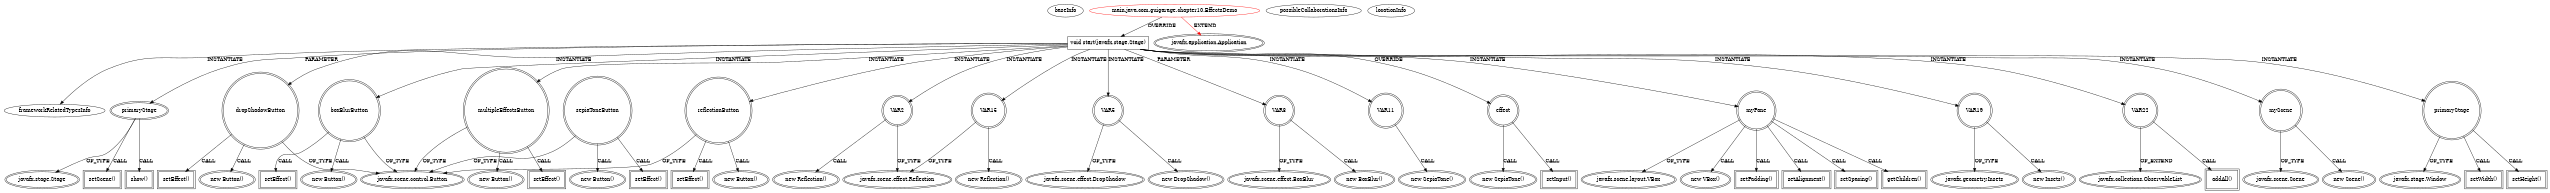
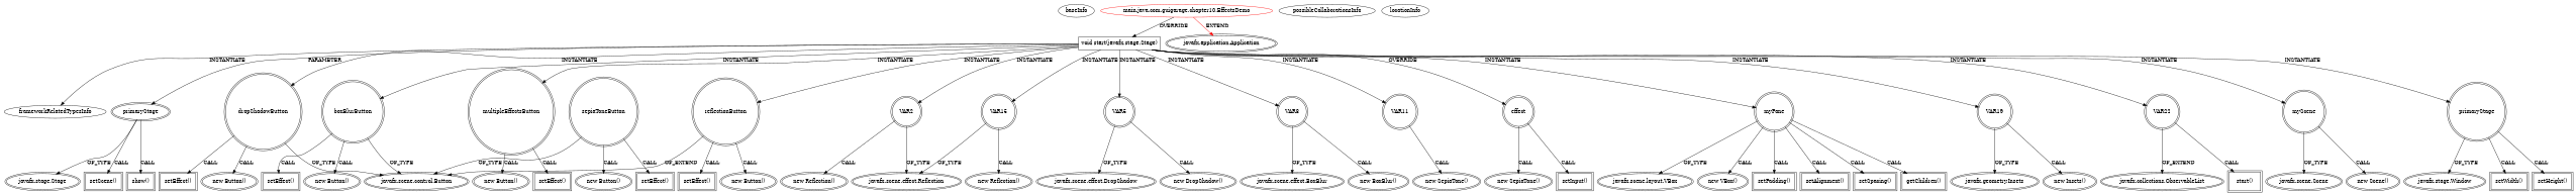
  digraph {
    node [isFrameworkType=true vertexType=VARIABLE_EXPRESION peripheries=2]
    baseInfo [category=extension_graph graphId=2841 isAnonymous=false possibleRelation=false isFrameworkType="" vertexType="" peripheries=""]
    frameworkRelatedTypesInfo [0="javafx.application.Application" isFrameworkType="" vertexType="" peripheries=""]
    possibleCollaborationsInfo [isFrameworkType="" vertexType="" peripheries=""]
    locationInfo [contextSignature=EffectsDemo filePath="/guigarage-mastering-javafx-controls/mastering-javafx-controls-master/src/main/java/com/guigarage/chapter10/EffectsDemo.java" graphId=2841 projectName="guigarage-mastering-javafx-controls" isFrameworkType="" vertexType="" peripheries=""]
    n5 [color=red isFrameworkType=false label="main.java.com.guigarage.chapter10.EffectsDemo" vertexType=ROOT_CLIENT_CLASS_DECLARATION peripheries=""]
    n6 [label="javafx.application.Application" vertexType=FRAMEWORK_CLASS_TYPE]
    n7 [isFrameworkType=false label="void start(javafx.stage.Stage)" shape=box vertexType=OVERRIDING_METHOD_DECLARATION peripheries=""]
    n8 [label=primaryStage vertexType=PARAMETER_DECLARATION]
    n9 [label=reflectionButton shape=circle]
    n10 [label=VAR2 shape=circle]
    n11 [label=dropShadowButton shape=circle]
    n12 [label=VAR5 shape=circle]
    n13 [label=boxBlurButton shape=circle]
    n14 [label=VAR8 shape=circle]
    n15 [label=VAR11 shape=circle]
    n16 [label=multipleEffectsButton shape=circle]
    n17 [label=effect shape=circle]
    n18 [label=VAR15 shape=circle]
    n19 [label=myPane shape=circle]
    n20 [label=VAR19 shape=circle]
    n21 [label=VAR22 shape=circle]
    n22 [label=myScene shape=circle]
    n23 [label=primaryStage shape=circle]
    n24 [label="javafx.stage.Stage" vertexType=FRAMEWORK_CLASS_TYPE]
    n25 [label="setScene()" shape=box vertexType=INSIDE_CALL]
    n26 [label="show()" shape=box vertexType=INSIDE_CALL]
    n27 [label="javafx.scene.control.Button" vertexType=FRAMEWORK_CLASS_TYPE]
    n28 [label="new Button()" vertexType=CONSTRUCTOR_CALL]
    n29 [label="setEffect()" shape=box vertexType=INSIDE_CALL]
    n30 [label="javafx.scene.effect.Reflection" vertexType=FRAMEWORK_CLASS_TYPE]
    n31 [label="new Reflection()" vertexType=CONSTRUCTOR_CALL]
    n32 [label="new Button()" vertexType=CONSTRUCTOR_CALL]
    n33 [label="setEffect()" shape=box vertexType=INSIDE_CALL]
    n34 [label="javafx.scene.effect.DropShadow" vertexType=FRAMEWORK_CLASS_TYPE]
    n35 [label="new DropShadow()" vertexType=CONSTRUCTOR_CALL]
    n36 [label="new Button()" vertexType=CONSTRUCTOR_CALL]
    n37 [label="setEffect()" shape=box vertexType=INSIDE_CALL]
    n38 [label="javafx.scene.effect.BoxBlur" vertexType=FRAMEWORK_CLASS_TYPE]
    n39 [label="new BoxBlur()" vertexType=CONSTRUCTOR_CALL]
    n40 [label=sepiaToneButton shape=circle]
    n41 [label="new Button()" vertexType=CONSTRUCTOR_CALL]
    n42 [label="setEffect()" shape=box vertexType=INSIDE_CALL]
    n43 [label="new SepiaTone()" vertexType=CONSTRUCTOR_CALL]
    n44 [label="new Button()" vertexType=CONSTRUCTOR_CALL]
    n45 [label="setEffect()" shape=box vertexType=INSIDE_CALL]
    n46 [label="new SepiaTone()" vertexType=CONSTRUCTOR_CALL]
    n47 [label="setInput()" shape=box vertexType=INSIDE_CALL]
    n48 [label="new Reflection()" vertexType=CONSTRUCTOR_CALL]
    n49 [label="javafx.scene.layout.VBox" vertexType=FRAMEWORK_CLASS_TYPE]
    n50 [label="new VBox()" vertexType=CONSTRUCTOR_CALL]
    n51 [label="setPadding()" shape=box vertexType=INSIDE_CALL]
    n52 [label="setAlignment()" shape=box vertexType=INSIDE_CALL]
    n53 [label="setSpacing()" shape=box vertexType=INSIDE_CALL]
    n54 [label="getChildren()" shape=box vertexType=INSIDE_CALL]
    n55 [label="javafx.geometry.Insets" vertexType=FRAMEWORK_CLASS_TYPE]
    n56 [label="new Insets()" vertexType=CONSTRUCTOR_CALL]
    n57 [label="javafx.collections.ObservableList" vertexType=FRAMEWORK_INTERFACE_TYPE]
-   n58 [label="addAll()" shape=box vertexType=INSIDE_CALL]
+   n58 [label="start()" shape=box vertexType=INSIDE_CALL]
    n59 [label="javafx.scene.Scene" vertexType=FRAMEWORK_CLASS_TYPE]
    n60 [label="new Scene()" vertexType=CONSTRUCTOR_CALL]
    n61 [label="javafx.stage.Window" vertexType=FRAMEWORK_CLASS_TYPE]
    n62 [label="setWidth()" shape=box vertexType=INSIDE_CALL]
    n63 [label="setHeight()" shape=box vertexType=INSIDE_CALL]
    n5 -> n6 [color=red label=EXTEND]
    n5 -> n7 [label=OVERRIDE]
    n7 -> frameworkRelatedTypesInfo [label=INSTANTIATE]
    n7 -> n8 [label=PARAMETER]
    n7 -> n9 [label=INSTANTIATE]
    n7 -> n10 [label=INSTANTIATE]
    n7 -> n11 [label=INSTANTIATE]
    n7 -> n12 [label=INSTANTIATE]
    n7 -> n13 [label=INSTANTIATE]
-   n7 -> n14 [label=PARAMETER]
+   n7 -> n14 [label=INSTANTIATE]
    n7 -> n15 [label=INSTANTIATE]
    n7 -> n16 [label=INSTANTIATE]
    n7 -> n17 [label=OVERRIDE]
    n7 -> n18 [label=INSTANTIATE]
    n7 -> n19 [label=INSTANTIATE]
    n7 -> n20 [label=INSTANTIATE]
    n7 -> n21 [label=INSTANTIATE]
    n7 -> n22 [label=INSTANTIATE]
    n7 -> n23 [label=INSTANTIATE]
    n8 -> n24 [label=OF_TYPE]
    n8 -> n25 [label=CALL]
    n8 -> n26 [label=CALL]
-   n9 -> n27 [label=OF_TYPE]
+   n9 -> n27 [label=OF_EXTEND]
    n9 -> n28 [label=CALL]
    n9 -> n29 [label=CALL]
    n10 -> n30 [label=OF_TYPE]
    n10 -> n31 [label=CALL]
    n11 -> n27 [label=OF_TYPE]
    n11 -> n32 [label=CALL]
    n11 -> n33 [label=CALL]
    n12 -> n34 [label=OF_TYPE]
    n12 -> n35 [label=CALL]
    n13 -> n27 [label=OF_TYPE]
    n13 -> n36 [label=CALL]
    n13 -> n37 [label=CALL]
    n14 -> n38 [label=OF_TYPE]
    n14 -> n39 [label=CALL]
    n15 -> n43 [label=CALL]
-   n16 -> n27 [label=OF_TYPE]
    n16 -> n44 [label=CALL]
    n16 -> n45 [label=CALL]
    n17 -> n46 [label=CALL]
    n17 -> n47 [label=CALL]
    n18 -> n30 [label=OF_TYPE]
    n18 -> n48 [label=CALL]
    n19 -> n49 [label=OF_TYPE]
    n19 -> n50 [label=CALL]
    n19 -> n51 [label=CALL]
    n19 -> n52 [label=CALL]
    n19 -> n53 [label=CALL]
    n19 -> n54 [label=CALL]
    n20 -> n55 [label=OF_TYPE]
    n20 -> n56 [label=CALL]
    n21 -> n57 [label=OF_EXTEND]
    n21 -> n58 [label=CALL]
    n22 -> n59 [label=OF_TYPE]
    n22 -> n60 [label=CALL]
    n23 -> n61 [label=OF_TYPE]
    n23 -> n62 [label=CALL]
    n23 -> n63 [label=CALL]
    n40 -> n27 [label=OF_TYPE]
    n40 -> n41 [label=CALL]
    n40 -> n42 [label=CALL]
  }
